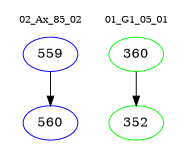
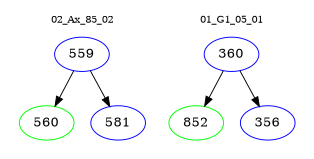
  digraph {
    node [color=blue]
    edge [color=black]
    n1 [label=559]
-   n2 [label=560]
-   n4 [color=green label=360]
-   n5 [color=green label=352]
+   n2 [color=green label=560]
+   n3 [label=581]
+   n4 [label=360]
+   n5 [color=green label=852]
+   n6 [label=356]
    subgraph cluster_1 {
      color=white
      fontsize=10
      label="02_Ax_85_02"
      n1
      n2
+     n3
    }
    subgraph cluster_2 {
      color=white
      fontsize=10
      label="01_G1_05_01"
      n4
      n5
+     n6
    }
    n1 -> n2
+   n1 -> n3
    n4 -> n5
+   n4 -> n6
  }
